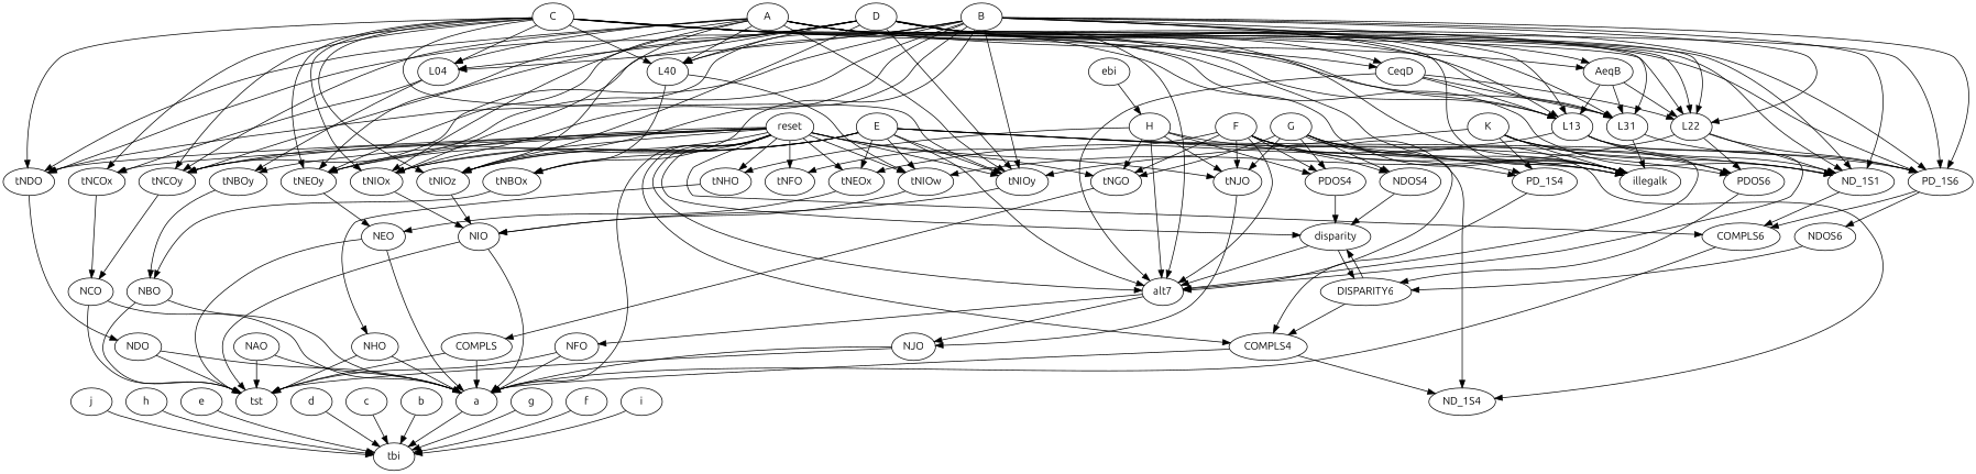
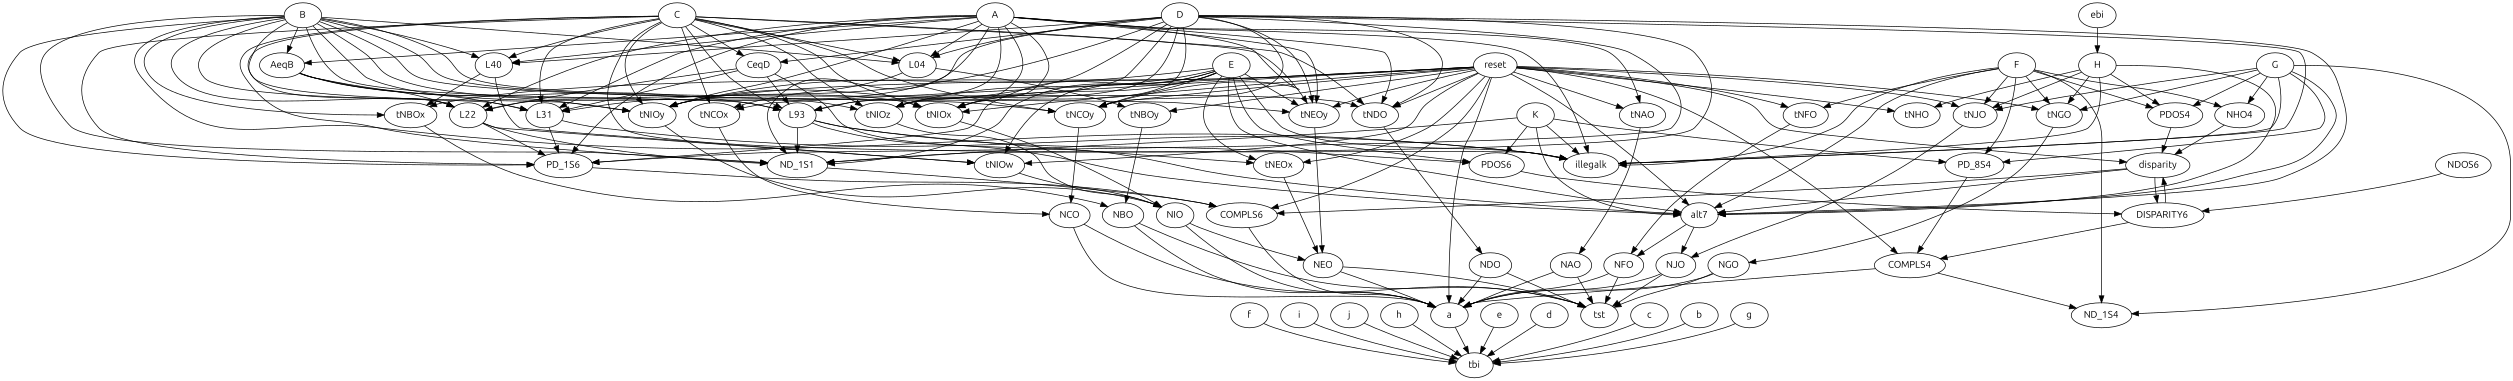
  strict digraph {
    fontname=Ubuntu
    node [fontname=Ubuntu]
    edge [fontname=Ubuntu weight=1.0]
    NEO
    tst
    a
    tbi
-   PD_1S4
+   PD_1S4 [label=PD_8S4]
    COMPLS4
    ND_1S4
    tNBOx
    NBO
    tNBOy
    PD_1S6
    NDOS6
    COMPLS6
    DISPARITY6
    disparity
    L31
    illegalk
    alt7
    NFO
    NJO
-   NGO [label=COMPLS]
+   NGO
    tNCOy
    NCO
    ebi
    H
    PDOS4
    tNJO
    tNGO
    tNHO
-   NHO
    B
    n32 [label=ND_1S1]
    tNDO
    tNIOz
    tNIOy
    tNIOx
    L22
    AeqB
    L40
    L04
-   L13
+   L13 [label=L93]
    tNEOy
    NDO
    NIO
    tNIOw
    PDOS6
    tNCOx
    tNEOx
    D
    CeqD
    F
    tNFO
-   NDOS4
+   NDOS4 [label=NHO4]
    h
    A
+   tNAO
    NAO
    reset
    C
    E
    G
    K
    e
    d
    c
    b
    g
    f
    i
    j
    NEO -> tst
    NEO -> a
    a -> tbi
    PD_1S4 -> COMPLS4
    COMPLS4 -> a
    COMPLS4 -> ND_1S4
    tNBOx -> NBO
    NBO -> tst
    NBO -> a
    tNBOy -> NBO
-   PD_1S6 -> NDOS6
    PD_1S6 -> COMPLS6
    NDOS6 -> DISPARITY6
    COMPLS6 -> a
    DISPARITY6 -> COMPLS4
    DISPARITY6 -> disparity
+   disparity -> COMPLS6
    disparity -> DISPARITY6
    disparity -> alt7
    L31 -> PD_1S6
    L31 -> illegalk
    alt7 -> NFO
    alt7 -> NJO
    NFO -> tst
    NFO -> a
    NJO -> tst
    NJO -> a
    NGO -> tst
    NGO -> a
    tNCOy -> NCO
    NCO -> tst
    NCO -> a
    ebi -> H
    H -> illegalk
    H -> alt7
    H -> PDOS4
    H -> tNJO
    H -> tNGO
    H -> tNHO
    PDOS4 -> disparity
    tNJO -> NJO
    tNGO -> NGO
-   tNHO -> NHO
-   NHO -> tst
-   NHO -> a
    B -> tNBOx
    B -> PD_1S6
    B -> L31
    B -> illegalk
    B -> tNCOy
    B -> n32
    B -> tNDO
    B -> tNIOz
    B -> tNIOy
    B -> tNIOx
    B -> L22
    B -> AeqB
    B -> L40
    B -> L04
    B -> L13
    B -> tNEOy
    n32 -> COMPLS6
    tNDO -> NDO
    tNIOz -> NIO
    tNIOy -> NIO
    tNIOx -> NIO
    L22 -> PD_1S6
    L22 -> n32
    L22 -> tNIOw
-   L22 -> PDOS6
    AeqB -> L31
    AeqB -> L22
    AeqB -> L13
    L40 -> tNBOx
    L40 -> tNIOw
    L04 -> tNBOy
    L04 -> tNCOx
    L13 -> alt7
    L13 -> n32
    L13 -> PDOS6
    L13 -> tNEOx
    tNEOy -> NEO
    NDO -> tst
    NDO -> a
-   NIO -> tst
+   NIO -> NEO
    NIO -> a
    tNIOw -> NIO
    PDOS6 -> DISPARITY6
    tNCOx -> NCO
    tNEOx -> NEO
    D -> PD_1S6
    D -> L31
    D -> illegalk
    D -> alt7
    D -> tNCOy
    D -> n32
    D -> tNDO
    D -> tNIOz
    D -> tNIOy
    D -> tNIOx
    D -> L22
    D -> L40
    D -> L04
    D -> L13
    D -> tNEOy
    D -> CeqD
    CeqD -> L31
    CeqD -> alt7
    CeqD -> L22
    CeqD -> L13
    F -> PD_1S4
    F -> ND_1S4
    F -> illegalk
    F -> alt7
    F -> PDOS4
    F -> tNJO
    F -> tNGO
    F -> tNFO
    F -> NDOS4
+   tNFO -> NFO
    NDOS4 -> disparity
    h -> tbi
    A -> PD_1S6
    A -> L31
    A -> illegalk
    A -> tNCOy
    A -> n32
    A -> tNDO
    A -> tNIOz
    A -> tNIOy
    A -> tNIOx
    A -> L22
    A -> AeqB
    A -> L40
    A -> L04
    A -> L13
    A -> tNEOy
+   A -> tNAO
+   tNAO -> NAO
    NAO -> tst
    NAO -> a
    reset -> a [weight=2.0]
    reset -> COMPLS4 [weight=2.0]
    reset -> tNBOx [weight=2.0]
    reset -> tNBOy [weight=2.0]
    reset -> COMPLS6 [weight=2.0]
    reset -> disparity [weight=2.0]
    reset -> alt7 [weight=2.0]
    reset -> tNCOy [weight=2.0]
    reset -> tNJO [weight=2.0]
    reset -> tNGO [weight=2.0]
    reset -> tNHO [weight=2.0]
    reset -> tNDO [weight=2.0]
    reset -> tNIOz [weight=2.0]
    reset -> tNIOy [weight=2.0]
    reset -> tNIOx [weight=2.0]
    reset -> tNEOy [weight=2.0]
    reset -> tNIOw [weight=2.0]
    reset -> tNCOx [weight=2.0]
    reset -> tNEOx [weight=2.0]
    reset -> tNFO [weight=2.0]
+   reset -> tNAO [weight=2.0]
    C -> PD_1S6
    C -> L31
    C -> illegalk
    C -> tNCOy
    C -> n32
    C -> tNDO
    C -> tNIOz
    C -> tNIOy
    C -> tNIOx
    C -> L22
    C -> L40
    C -> L04
    C -> L13
    C -> tNEOy
    C -> tNCOx
    C -> CeqD
    E -> PD_1S6
    E -> illegalk
    E -> alt7
    E -> tNCOy
    E -> n32
    E -> tNIOz
    E -> tNIOy
    E -> tNIOx
    E -> tNEOy
    E -> tNIOw
    E -> PDOS6
    E -> tNEOx
    G -> PD_1S4
    G -> ND_1S4
    G -> illegalk
    G -> alt7
    G -> PDOS4
    G -> tNJO
    G -> tNGO
    G -> NDOS4
    K -> PD_1S4
    K -> illegalk
    K -> alt7
    K -> n32
-   K -> tNIOy
+   AeqB -> tNIOy
    K -> PDOS6
    e -> tbi
    d -> tbi
    c -> tbi
    b -> tbi
    g -> tbi
    f -> tbi
    i -> tbi
    j -> tbi
  }
